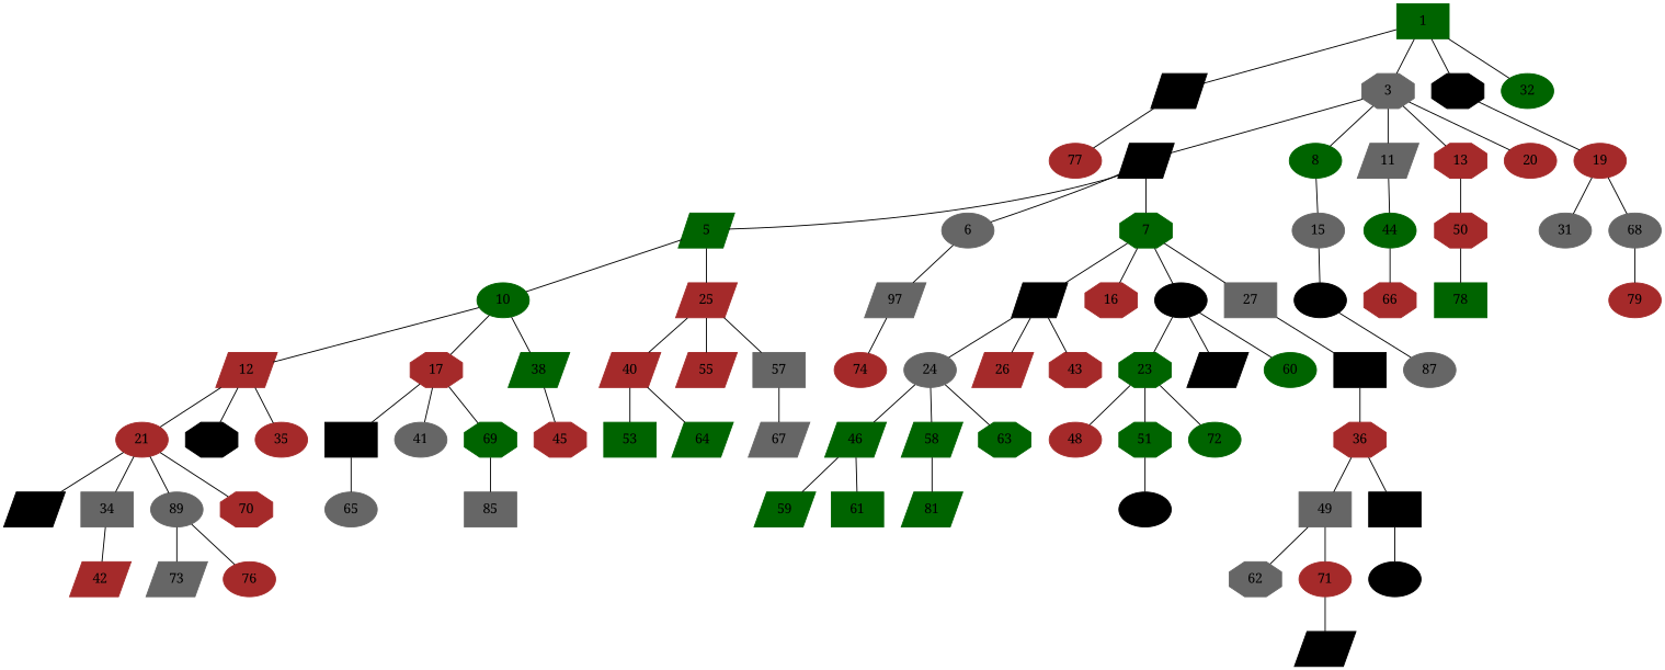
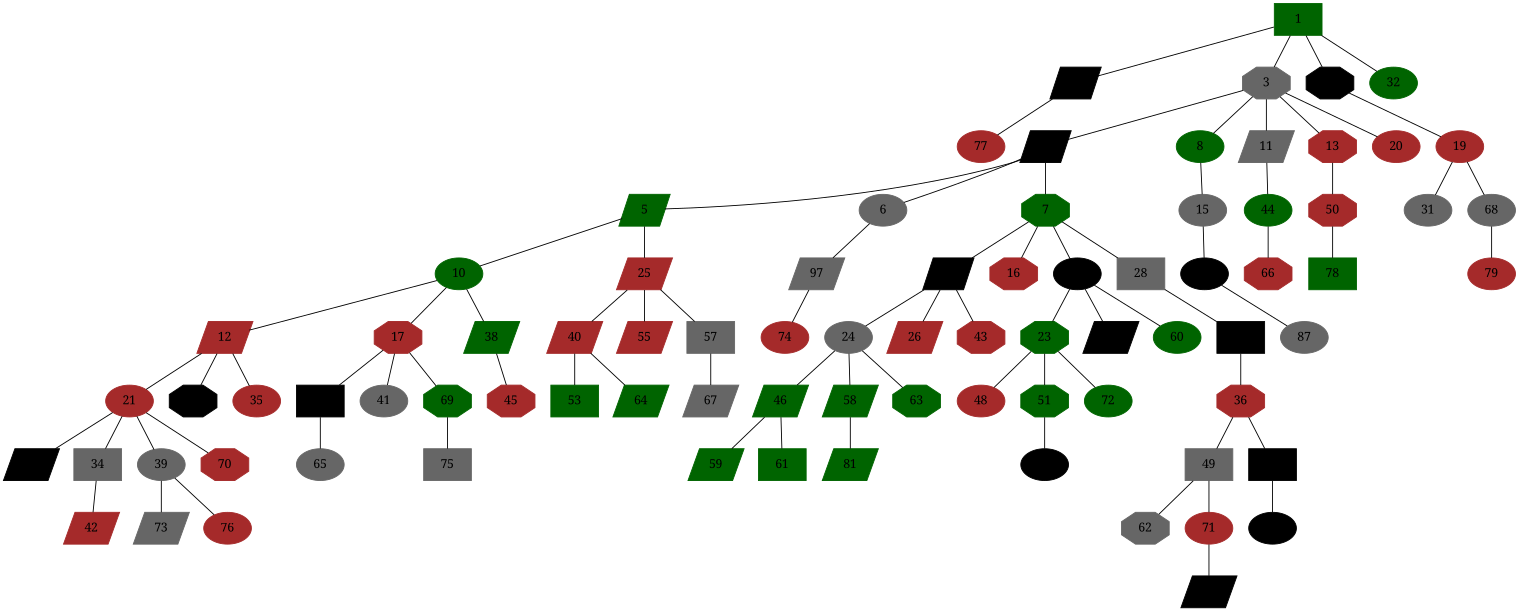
  graph {
    fontname="Noto Serif"
    node [color=brown fontname="Noto Serif" shape=ellipse style=filled]
    edge [fontname="Noto Serif"]
    1 [color=darkgreen shape=box]
    2 [color=black shape=parallelogram]
    3 [color=gray40 shape=octagon]
    14 [color=black shape=octagon]
    32 [color=darkgreen]
    77
    4 [color=black shape=parallelogram]
    8 [color=darkgreen]
    11 [color=gray40 shape=parallelogram]
    13 [shape=octagon]
    20
    19
    5 [color=darkgreen shape=parallelogram]
    6 [color=gray40]
    7 [color=darkgreen shape=octagon]
    15 [color=gray40]
    44 [color=darkgreen]
    50 [shape=octagon]
    10 [color=darkgreen]
    25 [shape=parallelogram]
    n21 [color=gray40 label=97 shape=parallelogram]
    9 [color=black shape=parallelogram]
    16 [shape=octagon]
    18 [color=black]
-   28 [color=gray40 shape=box label=27]
+   28 [color=gray40 shape=box]
    12 [shape=parallelogram]
    17 [shape=octagon]
    38 [color=darkgreen shape=parallelogram]
    40 [shape=parallelogram]
    55 [shape=parallelogram]
    57 [color=gray40 shape=box]
    74
    24 [color=gray40]
    26 [shape=parallelogram]
    43 [shape=octagon]
    23 [color=darkgreen shape=octagon]
    54 [color=black shape=parallelogram]
    60 [color=darkgreen]
    33 [color=black shape=box]
    30 [color=black]
    46 [color=darkgreen shape=parallelogram]
    58 [color=darkgreen shape=parallelogram]
    63 [color=darkgreen shape=octagon]
    21
    22 [color=black shape=octagon]
    35
    37 [color=black shape=box]
    41 [color=gray40]
    69 [color=darkgreen shape=octagon]
    45 [shape=octagon]
    66 [shape=octagon]
    29 [color=black shape=parallelogram]
    34 [color=gray40 shape=box]
-   39 [color=gray40 label=89]
+   39 [color=gray40]
    70 [shape=octagon]
    78 [color=darkgreen shape=box]
    31 [color=gray40]
    68 [color=gray40]
    n59 [color=gray40 label=87]
    65 [color=gray40]
-   75 [color=gray40 shape=box label=85]
+   75 [color=gray40 shape=box]
    48
    51 [color=darkgreen shape=octagon]
    72 [color=darkgreen]
    79
    42 [shape=parallelogram]
    73 [color=gray40 shape=parallelogram]
    76
    52 [color=black]
    59 [color=darkgreen shape=parallelogram]
    61 [color=darkgreen shape=box]
    81 [color=darkgreen shape=parallelogram]
    53 [color=darkgreen shape=box]
    64 [color=darkgreen shape=parallelogram]
    67 [color=gray40 shape=parallelogram]
    36 [shape=octagon]
    49 [color=gray40 shape=box]
    56 [color=black shape=box]
    62 [color=gray40 shape=octagon]
    71
    80 [color=black]
    82 [color=black shape=parallelogram]
    1 -- 2
    1 -- 3
    1 -- 14
    1 -- 32
    2 -- 77
    3 -- 4
    3 -- 8
    3 -- 11
    3 -- 13
    3 -- 20
    14 -- 19
    4 -- 5
    4 -- 6
    4 -- 7
    8 -- 15
    11 -- 44
    13 -- 50
    19 -- 31
    19 -- 68
    5 -- 10
    5 -- 25
    6 -- n21
    7 -- 9
    7 -- 16
    7 -- 18
    7 -- 28
    15 -- 30
    44 -- 66
    50 -- 78
    10 -- 12
    10 -- 17
    10 -- 38
    25 -- 40
    25 -- 55
    25 -- 57
    n21 -- 74
    9 -- 24
    9 -- 26
    9 -- 43
    18 -- 23
    18 -- 54
    18 -- 60
    28 -- 33
    12 -- 21
    12 -- 22
    12 -- 35
    17 -- 37
    17 -- 41
    17 -- 69
    38 -- 45
    40 -- 53
    40 -- 64
    57 -- 67
    24 -- 46
    24 -- 58
    24 -- 63
    23 -- 48
    23 -- 51
    23 -- 72
    33 -- 36
    30 -- n59
    46 -- 59
    46 -- 61
    58 -- 81
    21 -- 29
    21 -- 34
    21 -- 39
    21 -- 70
    37 -- 65
    69 -- 75
    34 -- 42
    39 -- 73
    39 -- 76
    68 -- 79
    51 -- 52
    36 -- 49
    36 -- 56
    49 -- 62
    49 -- 71
    56 -- 80
    71 -- 82
  }
